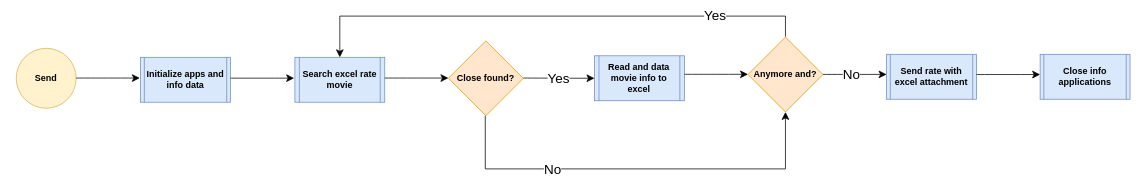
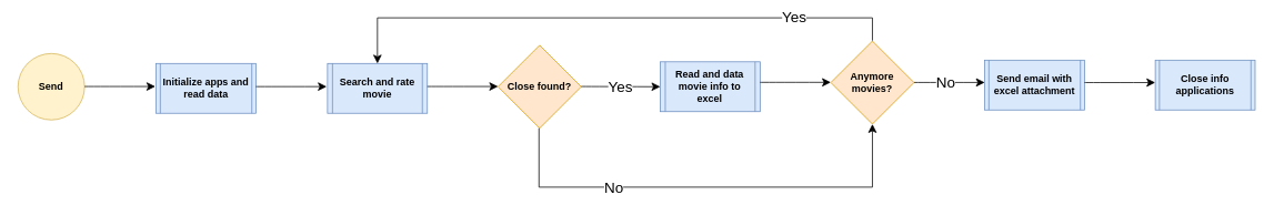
  <mxCell id="0" />
  <mxCell id="1" parent="0" />
  <mxCell id="2" value="Send" style="ellipse;whiteSpace=wrap;html=1;aspect=fixed;fontStyle=1;fillColor=#fff2cc;strokeColor=#d6b656;" parent="1" vertex="1"><mxGeometry x="20" y="64" width="80" height="80" as="geometry" /></mxCell>
- <mxCell id="3" value="Initialize apps and info data" style="shape=process;whiteSpace=wrap;html=1;backgroundOutline=1;fillColor=#dae8fc;strokeColor=#6c8ebf;fontStyle=1;size=0.043;" parent="1" vertex="1"><mxGeometry x="186" y="76" width="120" height="60" as="geometry" /></mxCell>
+ <mxCell id="3" value="Initialize apps and read data" style="shape=process;whiteSpace=wrap;html=1;backgroundOutline=1;fillColor=#dae8fc;strokeColor=#6c8ebf;fontStyle=1;size=0.043;" parent="1" vertex="1"><mxGeometry x="186" y="76" width="120" height="60" as="geometry" /></mxCell>
  <mxCell id="4" style="edgeStyle=none;curved=1;rounded=0;orthogonalLoop=1;jettySize=auto;html=1;entryX=0;entryY=0;entryDx=0;entryDy=0;fontSize=12;startSize=8;endSize=8;" parent="1" edge="1"><mxGeometry relative="1" as="geometry"><mxPoint x="100" y="103.71" as="sourcePoint" /><mxPoint x="185" y="103.71" as="targetPoint" /></mxGeometry></mxCell>
  <mxCell id="5" style="edgeStyle=none;curved=1;rounded=0;orthogonalLoop=1;jettySize=auto;html=1;entryX=0;entryY=0;entryDx=0;entryDy=0;fontSize=12;startSize=8;endSize=8;" parent="1" edge="1"><mxGeometry relative="1" as="geometry"><mxPoint x="306" y="103.83" as="sourcePoint" /><mxPoint x="391" y="103.83" as="targetPoint" /></mxGeometry></mxCell>
- <mxCell id="6" value="Search excel rate movie" style="shape=process;whiteSpace=wrap;html=1;backgroundOutline=1;fillColor=#dae8fc;strokeColor=#6c8ebf;fontStyle=1;size=0.051;" parent="1" vertex="1"><mxGeometry x="392" y="76" width="120" height="60" as="geometry" /></mxCell>
+ <mxCell id="6" value="Search and rate movie" style="shape=process;whiteSpace=wrap;html=1;backgroundOutline=1;fillColor=#dae8fc;strokeColor=#6c8ebf;fontStyle=1;size=0.051;" parent="1" vertex="1"><mxGeometry x="392" y="76" width="120" height="60" as="geometry" /></mxCell>
  <mxCell id="7" style="edgeStyle=none;curved=1;rounded=0;orthogonalLoop=1;jettySize=auto;html=1;entryX=0;entryY=0;entryDx=0;entryDy=0;fontSize=12;startSize=8;endSize=8;" parent="1" edge="1"><mxGeometry relative="1" as="geometry"><mxPoint x="512" y="103.71" as="sourcePoint" /><mxPoint x="597" y="103.71" as="targetPoint" /></mxGeometry></mxCell>
  <mxCell id="8" value="Read and data movie info to excel" style="shape=process;whiteSpace=wrap;html=1;backgroundOutline=1;fillColor=#dae8fc;strokeColor=#6c8ebf;fontStyle=1;size=0.053;" parent="1" vertex="1"><mxGeometry x="792" y="74" width="120" height="60" as="geometry" /></mxCell>
- <mxCell id="9" value="Send rate with excel attachment" style="shape=process;whiteSpace=wrap;html=1;backgroundOutline=1;fillColor=#dae8fc;strokeColor=#6c8ebf;fontStyle=1;size=0.043;" parent="1" vertex="1"><mxGeometry x="1182" y="72" width="120" height="60" as="geometry" /></mxCell>
+ <mxCell id="9" value="Send email with excel attachment" style="shape=process;whiteSpace=wrap;html=1;backgroundOutline=1;fillColor=#dae8fc;strokeColor=#6c8ebf;fontStyle=1;size=0.043;" parent="1" vertex="1"><mxGeometry x="1182" y="72" width="120" height="60" as="geometry" /></mxCell>
  <mxCell id="10" style="edgeStyle=none;curved=1;rounded=0;orthogonalLoop=1;jettySize=auto;html=1;entryX=0;entryY=0;entryDx=0;entryDy=0;fontSize=12;startSize=8;endSize=8;" parent="1" edge="1"><mxGeometry relative="1" as="geometry"><mxPoint x="912" y="98.71" as="sourcePoint" /><mxPoint x="997" y="98.71" as="targetPoint" /></mxGeometry></mxCell>
  <mxCell id="11" value="Close found?" style="rhombus;whiteSpace=wrap;html=1;fillColor=#ffe6cc;strokeColor=#d79b00;fontStyle=1" parent="1" vertex="1"><mxGeometry x="597" y="54" width="100" height="100" as="geometry" /></mxCell>
  <mxCell id="12" style="edgeStyle=none;curved=1;rounded=0;orthogonalLoop=1;jettySize=auto;html=1;entryX=0;entryY=1;entryDx=0;entryDy=0;fontSize=12;startSize=8;endSize=8;" parent="1" edge="1"><mxGeometry relative="1" as="geometry"><mxPoint x="697" y="103.71" as="sourcePoint" /><mxPoint x="792" y="104" as="targetPoint" /></mxGeometry></mxCell>
  <mxCell id="13" value="&lt;font style=&quot;font-size: 18px;&quot;&gt;Yes&lt;/font&gt;" style="edgeLabel;html=1;align=center;verticalAlign=middle;resizable=0;points=[];fontSize=12;" parent="12" vertex="1" connectable="0"><mxGeometry x="-0.018" y="-1" relative="1" as="geometry"><mxPoint as="offset" /></mxGeometry></mxCell>
  <mxCell id="14" style="edgeStyle=orthogonalEdgeStyle;rounded=0;orthogonalLoop=1;jettySize=auto;html=1;fontSize=12;startSize=8;endSize=8;entryX=0.5;entryY=1;entryDx=0;entryDy=0;" parent="1" target="16" edge="1"><mxGeometry relative="1" as="geometry"><mxPoint x="646.18" y="154" as="sourcePoint" /><mxPoint x="1048" y="164" as="targetPoint" /><Array as="points"><mxPoint x="646" y="225" /><mxPoint x="1047" y="225" /></Array></mxGeometry></mxCell>
  <mxCell id="15" value="&lt;font style=&quot;font-size: 18px;&quot;&gt;No&lt;/font&gt;" style="edgeLabel;html=1;align=center;verticalAlign=middle;resizable=0;points=[];fontSize=12;" parent="14" vertex="1" connectable="0"><mxGeometry x="-0.3" y="-1" relative="1" as="geometry"><mxPoint x="-32" y="-1" as="offset" /></mxGeometry></mxCell>
- <mxCell id="16" value="Anymore and?" style="rhombus;whiteSpace=wrap;html=1;fillColor=#ffe6cc;strokeColor=#d79b00;fontStyle=1" parent="1" vertex="1"><mxGeometry x="997" y="49" width="100" height="100" as="geometry" /></mxCell>
+ <mxCell id="16" value="Anymore movies?" style="rhombus;whiteSpace=wrap;html=1;fillColor=#ffe6cc;strokeColor=#d79b00;fontStyle=1" parent="1" vertex="1"><mxGeometry x="997" y="49" width="100" height="100" as="geometry" /></mxCell>
  <mxCell id="17" value="" style="endArrow=classic;html=1;rounded=0;fontSize=12;startSize=8;endSize=8;edgeStyle=orthogonalEdgeStyle;entryX=0.5;entryY=0;entryDx=0;entryDy=0;" parent="1" target="6" edge="1"><mxGeometry width="50" height="50" relative="1" as="geometry"><mxPoint x="1047" y="48.5" as="sourcePoint" /><mxPoint x="603" y="-59" as="targetPoint" /><Array as="points"><mxPoint x="1047" y="21" /><mxPoint x="452" y="21" /></Array></mxGeometry></mxCell>
  <mxCell id="18" value="&lt;font style=&quot;font-size: 18px;&quot;&gt;Yes&lt;/font&gt;" style="edgeLabel;html=1;align=center;verticalAlign=middle;resizable=0;points=[];fontSize=12;" parent="1" vertex="1" connectable="0"><mxGeometry x="952.995" y="20.002" as="geometry" /></mxCell>
  <mxCell id="19" style="edgeStyle=none;curved=1;rounded=0;orthogonalLoop=1;jettySize=auto;html=1;entryX=0;entryY=0;entryDx=0;entryDy=0;fontSize=12;startSize=8;endSize=8;" parent="1" edge="1"><mxGeometry relative="1" as="geometry"><mxPoint x="1097" y="98.86" as="sourcePoint" /><mxPoint x="1182" y="98.86" as="targetPoint" /></mxGeometry></mxCell>
  <mxCell id="20" value="&lt;font style=&quot;font-size: 18px;&quot;&gt;No&lt;/font&gt;" style="edgeLabel;html=1;align=center;verticalAlign=middle;resizable=0;points=[];fontSize=12;" parent="1" vertex="1" connectable="0"><mxGeometry x="1134.001" y="99" as="geometry" /></mxCell>
  <mxCell id="21" style="edgeStyle=none;curved=1;rounded=0;orthogonalLoop=1;jettySize=auto;html=1;entryX=0;entryY=0;entryDx=0;entryDy=0;fontSize=12;startSize=8;endSize=8;" parent="1" edge="1"><mxGeometry relative="1" as="geometry"><mxPoint x="1302" y="99" as="sourcePoint" /><mxPoint x="1387" y="99" as="targetPoint" /></mxGeometry></mxCell>
  <mxCell id="22" value="Close info applications" style="shape=process;whiteSpace=wrap;html=1;backgroundOutline=1;fillColor=#dae8fc;strokeColor=#6c8ebf;fontStyle=1;size=0.043;" parent="1" vertex="1"><mxGeometry x="1387" y="72" width="120" height="60" as="geometry" /></mxCell>
